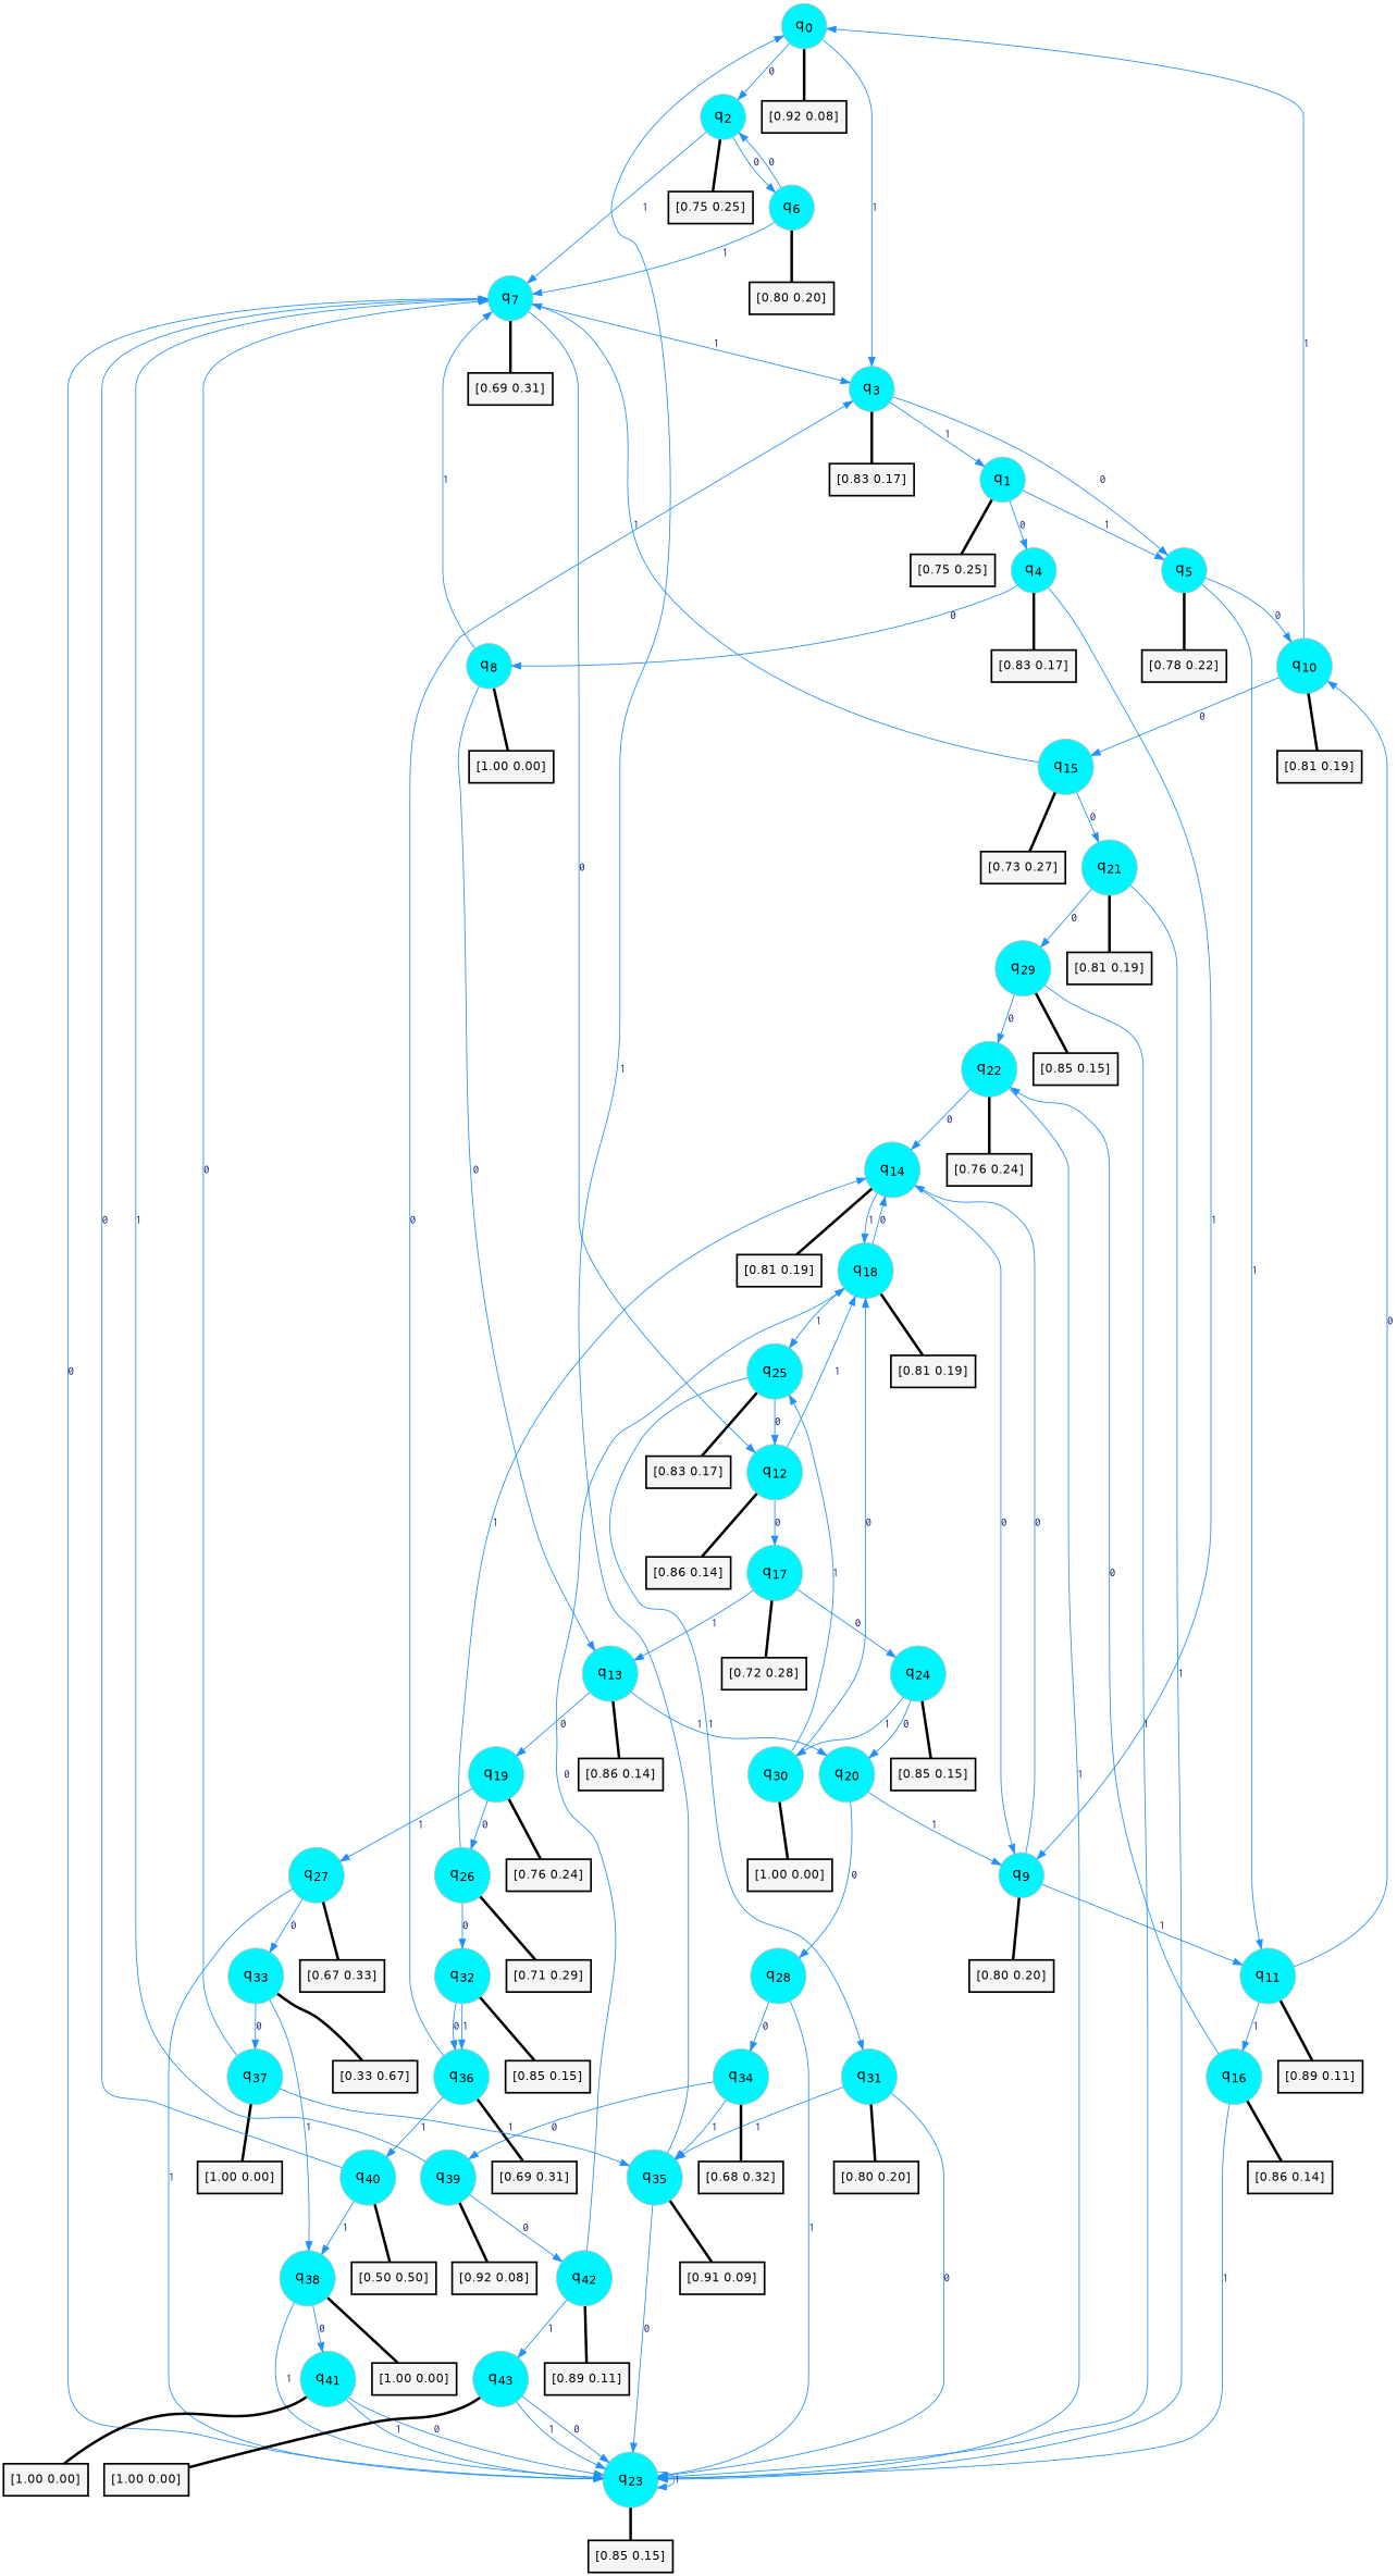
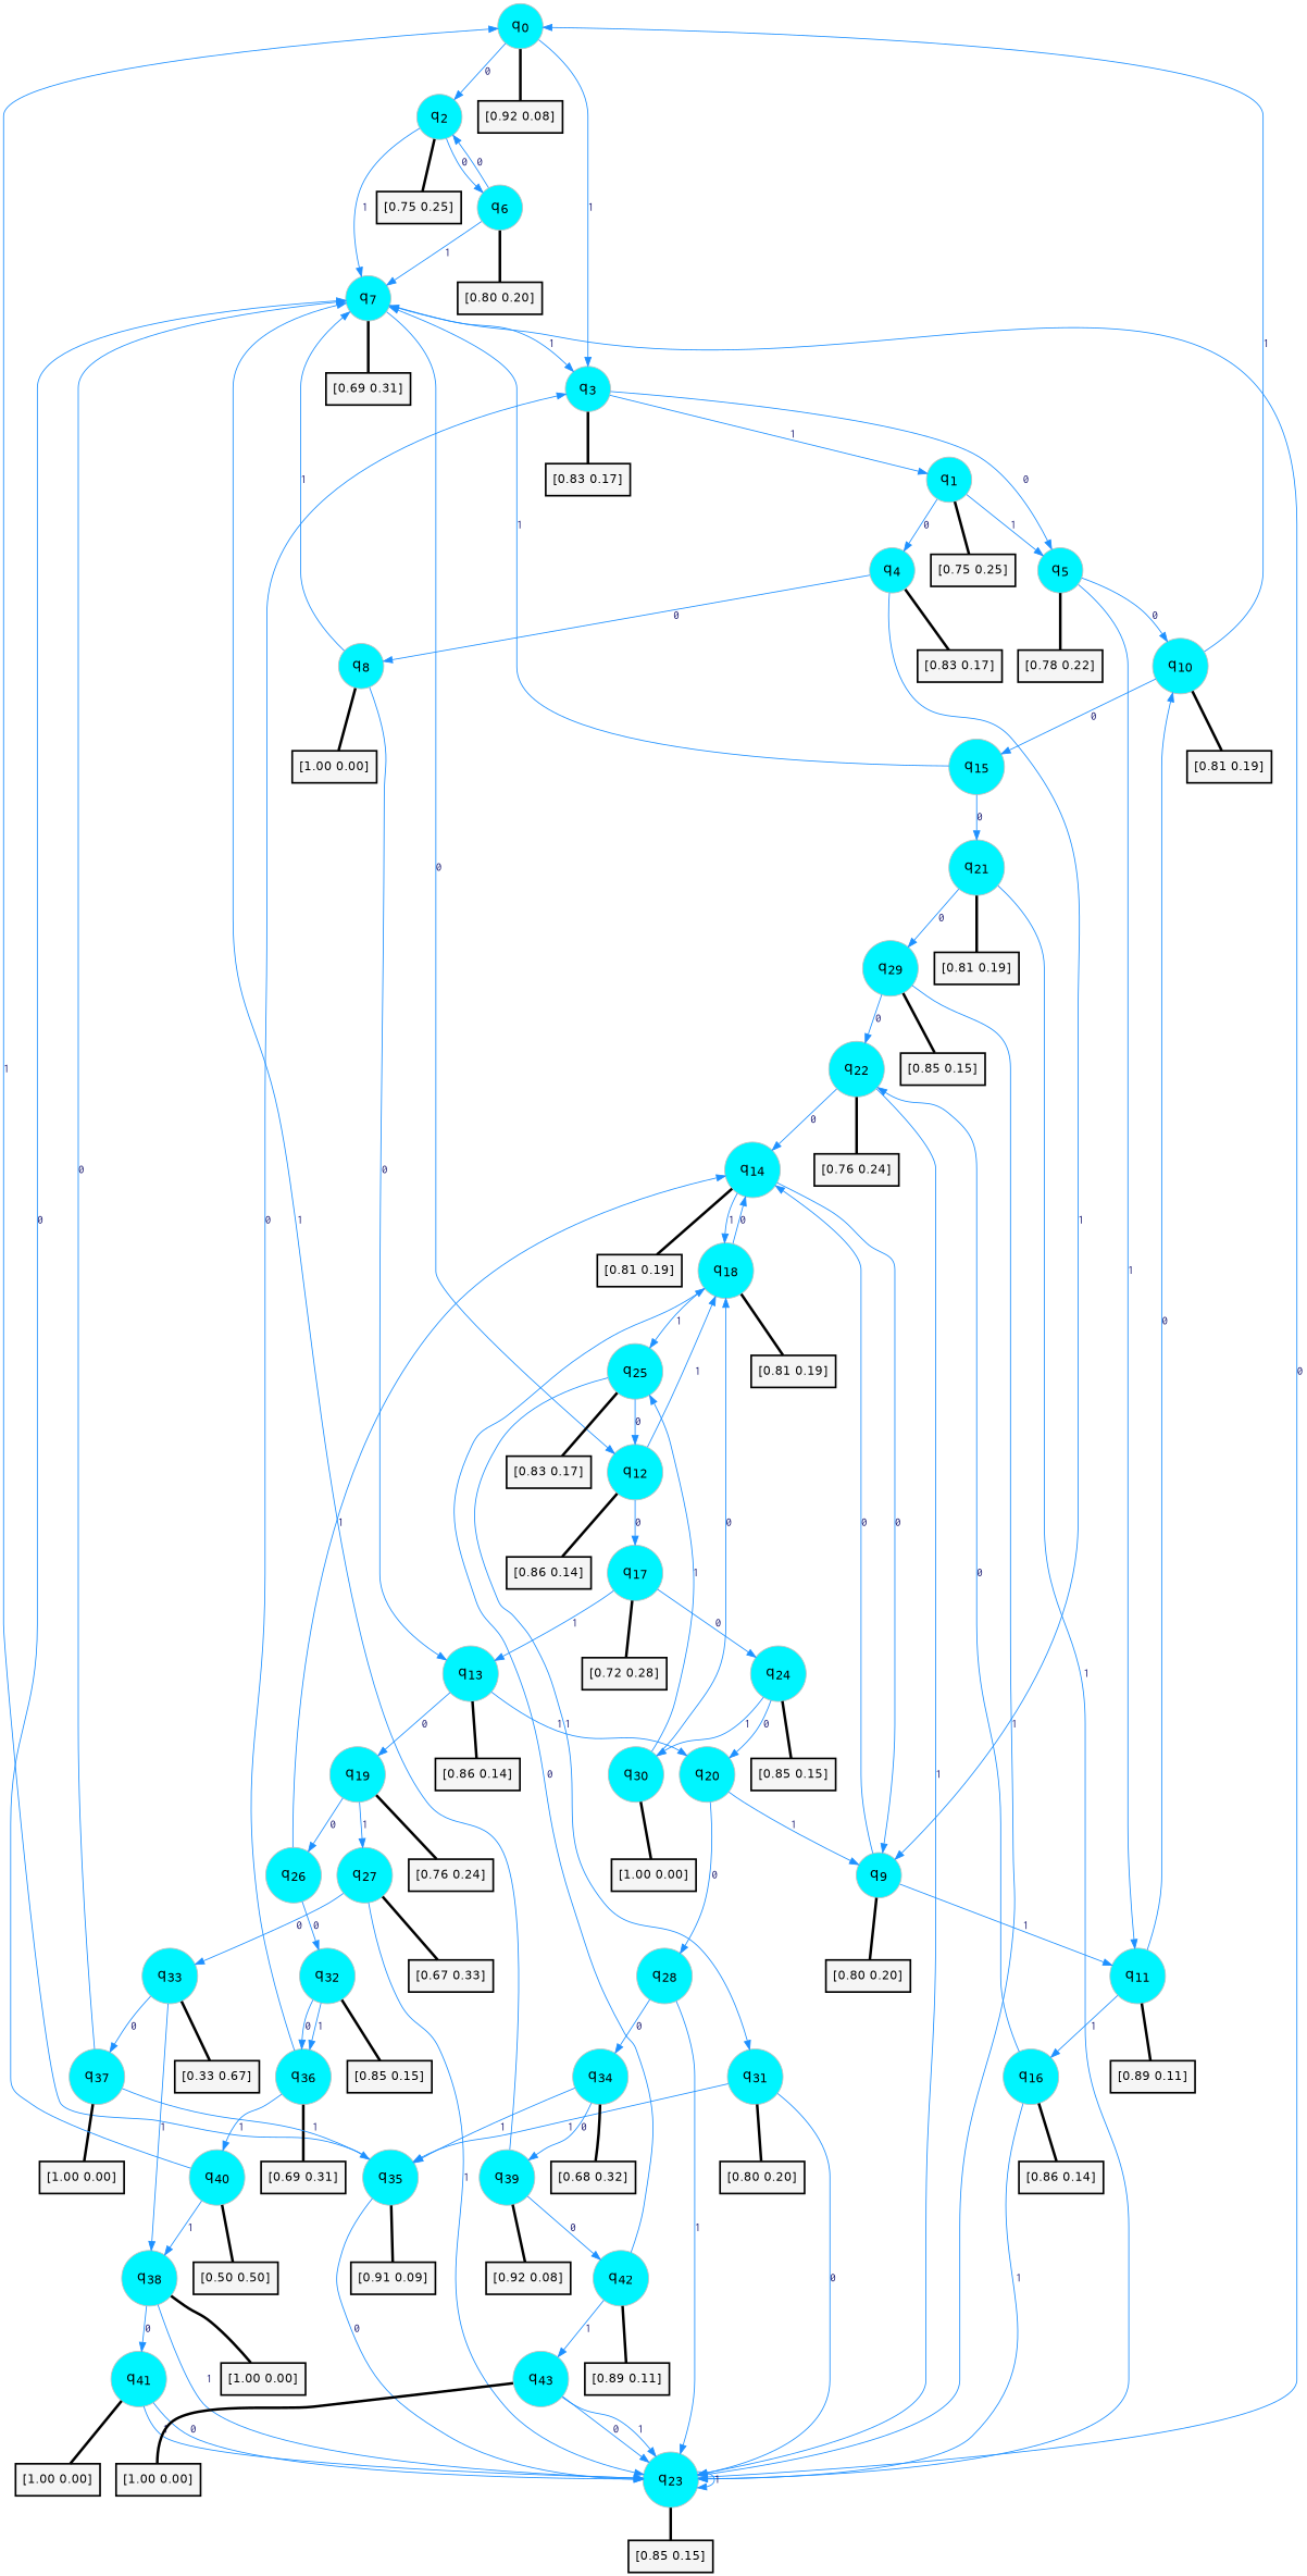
  digraph {
    rankdir=TD
    node [color=gray fillcolor=turquoise1 fontcolor=black fontname=Helvetica fontsize=16 fontweight=bold shape=circle style=filled]
    edge [arrowsize=1 color=dodgerblue1 fontcolor=midnightblue fontname=courier fontweight=bold penwidth=1 style=solid weight=20]
    n1 [label=<q<SUB>0</SUB>>]
    n2 [label=<q<SUB>2</SUB>>]
    n3 [label=<q<SUB>3</SUB>>]
    n4 [color=black fillcolor=whitesmoke fontsize=14 label="[0.92 0.08]" penwidth=2 shape=box]
    n5 [label=<q<SUB>6</SUB>>]
    n6 [label=<q<SUB>7</SUB>>]
    n7 [color=black fillcolor=whitesmoke fontsize=14 label="[0.75 0.25]" penwidth=2 shape=box]
    n8 [label=<q<SUB>1</SUB>>]
    n9 [label=<q<SUB>5</SUB>>]
    n10 [color=black fillcolor=whitesmoke fontsize=14 label="[0.83 0.17]" penwidth=2 shape=box]
    n11 [label=<q<SUB>4</SUB>>]
    n12 [color=black fillcolor=whitesmoke fontsize=14 label="[0.75 0.25]" penwidth=2 shape=box]
    n13 [label=<q<SUB>8</SUB>>]
    n14 [label=<q<SUB>9</SUB>>]
    n15 [color=black fillcolor=whitesmoke fontsize=14 label="[0.83 0.17]" penwidth=2 shape=box]
    n16 [label=<q<SUB>10</SUB>>]
    n17 [label=<q<SUB>11</SUB>>]
    n18 [color=black fillcolor=whitesmoke fontsize=14 label="[0.78 0.22]" penwidth=2 shape=box]
    n19 [color=black fillcolor=whitesmoke fontsize=14 label="[0.80 0.20]" penwidth=2 shape=box]
    n20 [label=<q<SUB>12</SUB>>]
    n21 [color=black fillcolor=whitesmoke fontsize=14 label="[0.69 0.31]" penwidth=2 shape=box]
    n22 [label=<q<SUB>13</SUB>>]
    n23 [color=black fillcolor=whitesmoke fontsize=14 label="[1.00 0.00]" penwidth=2 shape=box]
    n24 [label=<q<SUB>14</SUB>>]
    n25 [color=black fillcolor=whitesmoke fontsize=14 label="[0.80 0.20]" penwidth=2 shape=box]
    n26 [label=<q<SUB>15</SUB>>]
    n27 [color=black fillcolor=whitesmoke fontsize=14 label="[0.81 0.19]" penwidth=2 shape=box]
    n28 [label=<q<SUB>16</SUB>>]
    n29 [color=black fillcolor=whitesmoke fontsize=14 label="[0.89 0.11]" penwidth=2 shape=box]
    n30 [label=<q<SUB>17</SUB>>]
    n31 [label=<q<SUB>18</SUB>>]
    n32 [color=black fillcolor=whitesmoke fontsize=14 label="[0.86 0.14]" penwidth=2 shape=box]
    n33 [label=<q<SUB>19</SUB>>]
    n34 [label=<q<SUB>20</SUB>>]
    n35 [color=black fillcolor=whitesmoke fontsize=14 label="[0.86 0.14]" penwidth=2 shape=box]
    n36 [color=black fillcolor=whitesmoke fontsize=14 label="[0.81 0.19]" penwidth=2 shape=box]
    n37 [label=<q<SUB>21</SUB>>]
-   n38 [color=black fillcolor=whitesmoke fontsize=14 label="[0.73 0.27]" penwidth=2 shape=box]
    n39 [label=<q<SUB>22</SUB>>]
    n40 [label=<q<SUB>23</SUB>>]
    n41 [color=black fillcolor=whitesmoke fontsize=14 label="[0.86 0.14]" penwidth=2 shape=box]
    n42 [label=<q<SUB>24</SUB>>]
    n43 [color=black fillcolor=whitesmoke fontsize=14 label="[0.72 0.28]" penwidth=2 shape=box]
    n44 [label=<q<SUB>25</SUB>>]
    n45 [color=black fillcolor=whitesmoke fontsize=14 label="[0.81 0.19]" penwidth=2 shape=box]
    n46 [label=<q<SUB>26</SUB>>]
    n47 [label=<q<SUB>27</SUB>>]
    n48 [color=black fillcolor=whitesmoke fontsize=14 label="[0.76 0.24]" penwidth=2 shape=box]
    n49 [label=<q<SUB>28</SUB>>]
    n50 [label=<q<SUB>29</SUB>>]
    n51 [color=black fillcolor=whitesmoke fontsize=14 label="[0.81 0.19]" penwidth=2 shape=box]
    n52 [color=black fillcolor=whitesmoke fontsize=14 label="[0.76 0.24]" penwidth=2 shape=box]
    n53 [color=black fillcolor=whitesmoke fontsize=14 label="[0.85 0.15]" penwidth=2 shape=box]
    n54 [label=<q<SUB>30</SUB>>]
    n55 [color=black fillcolor=whitesmoke fontsize=14 label="[0.85 0.15]" penwidth=2 shape=box]
    n56 [label=<q<SUB>31</SUB>>]
    n57 [color=black fillcolor=whitesmoke fontsize=14 label="[0.83 0.17]" penwidth=2 shape=box]
    n58 [label=<q<SUB>32</SUB>>]
-   n59 [color=black fillcolor=whitesmoke fontsize=14 label="[0.71 0.29]" penwidth=2 shape=box]
    n60 [label=<q<SUB>33</SUB>>]
    n61 [color=black fillcolor=whitesmoke fontsize=14 label="[0.67 0.33]" penwidth=2 shape=box]
    n62 [label=<q<SUB>34</SUB>>]
    n63 [color=black fillcolor=whitesmoke fontsize=14 label="[0.85 0.15]" penwidth=2 shape=box]
    n64 [color=black fillcolor=whitesmoke fontsize=14 label="[1.00 0.00]" penwidth=2 shape=box]
    n65 [label=<q<SUB>35</SUB>>]
    n66 [color=black fillcolor=whitesmoke fontsize=14 label="[0.80 0.20]" penwidth=2 shape=box]
    n67 [label=<q<SUB>36</SUB>>]
    n68 [color=black fillcolor=whitesmoke fontsize=14 label="[0.85 0.15]" penwidth=2 shape=box]
    n69 [label=<q<SUB>37</SUB>>]
    n70 [label=<q<SUB>38</SUB>>]
    n71 [color=black fillcolor=whitesmoke fontsize=14 label="[0.33 0.67]" penwidth=2 shape=box]
    n72 [label=<q<SUB>39</SUB>>]
    n73 [color=black fillcolor=whitesmoke fontsize=14 label="[0.68 0.32]" penwidth=2 shape=box]
    n74 [color=black fillcolor=whitesmoke fontsize=14 label="[0.91 0.09]" penwidth=2 shape=box]
    n75 [label=<q<SUB>40</SUB>>]
    n76 [color=black fillcolor=whitesmoke fontsize=14 label="[0.69 0.31]" penwidth=2 shape=box]
    n77 [color=black fillcolor=whitesmoke fontsize=14 label="[1.00 0.00]" penwidth=2 shape=box]
    n78 [label=<q<SUB>41</SUB>>]
    n79 [color=black fillcolor=whitesmoke fontsize=14 label="[1.00 0.00]" penwidth=2 shape=box]
    n80 [label=<q<SUB>42</SUB>>]
    n81 [color=black fillcolor=whitesmoke fontsize=14 label="[0.92 0.08]" penwidth=2 shape=box]
    n82 [color=black fillcolor=whitesmoke fontsize=14 label="[0.50 0.50]" penwidth=2 shape=box]
    n83 [color=black fillcolor=whitesmoke fontsize=14 label="[1.00 0.00]" penwidth=2 shape=box]
    n84 [label=<q<SUB>43</SUB>>]
    n85 [color=black fillcolor=whitesmoke fontsize=14 label="[0.89 0.11]" penwidth=2 shape=box]
    n86 [color=black fillcolor=whitesmoke fontsize=14 label="[1.00 0.00]" penwidth=2 shape=box]
    n1 -> n2 [label=0]
    n1 -> n3 [label=1]
    n1 -> n4 [arrowhead=none color=black penwidth=3]
    n2 -> n5 [label=0]
    n2 -> n6 [label=1]
    n2 -> n7 [arrowhead=none color=black penwidth=3]
    n3 -> n8 [label=1]
    n3 -> n9 [label=0]
    n3 -> n10 [arrowhead=none color=black penwidth=3]
    n5 -> n2 [label=0]
    n5 -> n6 [label=1]
    n5 -> n19 [arrowhead=none color=black penwidth=3]
    n6 -> n3 [label=1]
    n6 -> n20 [label=0]
    n6 -> n21 [arrowhead=none color=black penwidth=3]
    n8 -> n9 [label=1]
    n8 -> n11 [label=0]
    n8 -> n12 [arrowhead=none color=black penwidth=3]
    n9 -> n16 [label=0]
    n9 -> n17 [label=1]
    n9 -> n18 [arrowhead=none color=black penwidth=3]
    n11 -> n13 [label=0]
    n11 -> n14 [label=1]
    n11 -> n15 [arrowhead=none color=black penwidth=3]
    n13 -> n6 [label=1]
    n13 -> n22 [label=0]
    n13 -> n23 [arrowhead=none color=black penwidth=3]
    n14 -> n17 [label=1]
    n14 -> n24 [label=0]
    n14 -> n25 [arrowhead=none color=black penwidth=3]
    n16 -> n1 [label=1]
    n16 -> n26 [label=0]
    n16 -> n27 [arrowhead=none color=black penwidth=3]
    n17 -> n16 [label=0]
    n17 -> n28 [label=1]
    n17 -> n29 [arrowhead=none color=black penwidth=3]
    n20 -> n30 [label=0]
    n20 -> n31 [label=1]
    n20 -> n32 [arrowhead=none color=black penwidth=3]
    n22 -> n33 [label=0]
    n22 -> n34 [label=1]
    n22 -> n35 [arrowhead=none color=black penwidth=3]
    n24 -> n14 [label=0]
    n24 -> n31 [label=1]
    n24 -> n36 [arrowhead=none color=black penwidth=3]
    n26 -> n6 [label=1]
    n26 -> n37 [label=0]
-   n26 -> n38 [arrowhead=none color=black penwidth=3]
    n28 -> n39 [label=0]
    n28 -> n40 [label=1]
    n28 -> n41 [arrowhead=none color=black penwidth=3]
    n30 -> n22 [label=1]
    n30 -> n42 [label=0]
    n30 -> n43 [arrowhead=none color=black penwidth=3]
    n31 -> n24 [label=0]
    n31 -> n44 [label=1]
    n31 -> n45 [arrowhead=none color=black penwidth=3]
    n33 -> n46 [label=0]
    n33 -> n47 [label=1]
    n33 -> n48 [arrowhead=none color=black penwidth=3]
    n34 -> n14 [label=1]
    n34 -> n49 [label=0]
    n37 -> n40 [label=1]
    n37 -> n50 [label=0]
    n37 -> n51 [arrowhead=none color=black penwidth=3]
    n39 -> n24 [label=0]
    n39 -> n40 [label=1]
    n39 -> n52 [arrowhead=none color=black penwidth=3]
    n40 -> n6 [label=0]
    n40 -> n40 [label=1]
    n40 -> n53 [arrowhead=none color=black penwidth=3]
    n42 -> n34 [label=0]
    n42 -> n54 [label=1]
    n42 -> n55 [arrowhead=none color=black penwidth=3]
    n44 -> n20 [label=0]
    n44 -> n56 [label=1]
    n44 -> n57 [arrowhead=none color=black penwidth=3]
    n46 -> n24 [label=1]
    n46 -> n58 [label=0]
-   n46 -> n59 [arrowhead=none color=black penwidth=3]
    n47 -> n40 [label=1]
    n47 -> n60 [label=0]
    n47 -> n61 [arrowhead=none color=black penwidth=3]
    n49 -> n40 [label=1]
    n49 -> n62 [label=0]
    n50 -> n39 [label=0]
    n50 -> n40 [label=1]
    n50 -> n63 [arrowhead=none color=black penwidth=3]
    n54 -> n31 [label=0]
    n54 -> n44 [label=1]
    n54 -> n64 [arrowhead=none color=black penwidth=3]
    n56 -> n40 [label=0]
    n56 -> n65 [label=1]
    n56 -> n66 [arrowhead=none color=black penwidth=3]
    n58 -> n67 [label=0]
    n58 -> n67 [label=1]
    n58 -> n68 [arrowhead=none color=black penwidth=3]
    n60 -> n69 [label=0]
    n60 -> n70 [label=1]
    n60 -> n71 [arrowhead=none color=black penwidth=3]
    n62 -> n65 [label=1]
    n62 -> n72 [label=0]
    n62 -> n73 [arrowhead=none color=black penwidth=3]
    n65 -> n1 [label=1]
    n65 -> n40 [label=0]
    n65 -> n74 [arrowhead=none color=black penwidth=3]
    n67 -> n3 [label=0]
    n67 -> n75 [label=1]
    n67 -> n76 [arrowhead=none color=black penwidth=3]
    n69 -> n6 [label=0]
    n69 -> n65 [label=1]
    n69 -> n77 [arrowhead=none color=black penwidth=3]
    n70 -> n40 [label=1]
    n70 -> n78 [label=0]
    n70 -> n79 [arrowhead=none color=black penwidth=3]
    n72 -> n6 [label=1]
    n72 -> n80 [label=0]
    n72 -> n81 [arrowhead=none color=black penwidth=3]
    n75 -> n6 [label=0]
    n75 -> n70 [label=1]
    n75 -> n82 [arrowhead=none color=black penwidth=3]
    n78 -> n40 [label=0]
    n78 -> n40 [label=1]
    n78 -> n83 [arrowhead=none color=black penwidth=3]
    n80 -> n31 [label=0]
    n80 -> n84 [label=1]
    n80 -> n85 [arrowhead=none color=black penwidth=3]
    n84 -> n40 [label=0]
    n84 -> n40 [label=1]
    n84 -> n86 [arrowhead=none color=black penwidth=3]
  }
